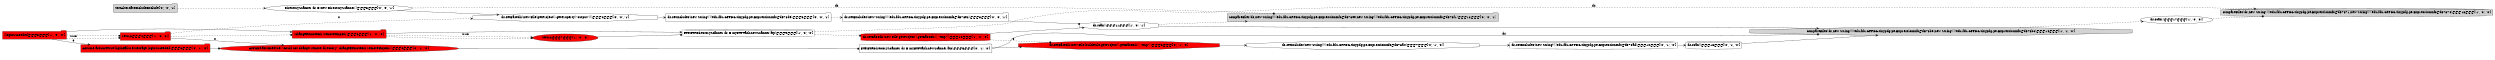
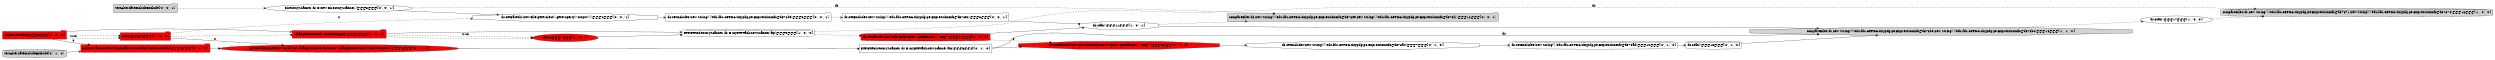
  digraph {
    rankdir=LR
    node [fillcolor=white shape=folder style=filled]
    edge [arrowhead=vee style=solid]
    n1 [label="ds.setBasedir(new File(getProject().getProperty(\"output\")))@@@4@@@['0', '0', '1']" shape=octagon]
    n2 [label="ds.setIncludes(new String((((edu.fdu.CPPDG.tinypdg.pe.ExpressionInfo@d578d9)@@@5@@@['0', '0', '1']"]
    n3 [label="ds.setExcludes(new String((((edu.fdu.CPPDG.tinypdg.pe.ExpressionInfo@d578e2)@@@8@@@['0', '0', '1']"]
    n4 [fillcolor=red label="ds.setBasedir(new File(getProject().getBaseDir(),\"tmp\"))@@@10@@@['1', '0', '0']" shape=cylinder]
    n5 [label="ds.scan()@@@11@@@['1', '0', '1']" shape=octagon]
    n6 [fillcolor=red label="ds.setBasedir(new File(buildRule.getProject().getBaseDir(),\"tmp\"))@@@6@@@['0', '1', '0']" shape=octagon]
    n7 [fillcolor=lightgray label="compareFiles(ds,new String((((edu.fdu.CPPDG.tinypdg.pe.ExpressionInfo@d578b9,new String((((edu.fdu.CPPDG.tinypdg.pe.ExpressionInfo@d578bc)@@@14@@@['1', '1', '0']" shape=octagon]
    n8 [fillcolor=lightgray label="compareFiles(ds,new String((((edu.fdu.CPPDG.tinypdg.pe.ExpressionInfo@d578ee,new String((((edu.fdu.CPPDG.tinypdg.pe.ExpressionInfo@d578f1)@@@12@@@['0', '0', '1']"]
    n9 [label="ds.setIncludes(new String((((edu.fdu.CPPDG.tinypdg.pe.ExpressionInfo@d578a4)@@@7@@@['0', '1', '0']" shape=octagon]
    n10 [label="FTP.FTPDirectoryScanner ds = myFTPTask.newScanner(ftp)@@@9@@@['1', '0', '0']" shape=cylinder]
    n11 [fillcolor=lightgray label="compareFiles(ds,new String((((edu.fdu.CPPDG.tinypdg.pe.ExpressionInfo@d57871,new String((((edu.fdu.CPPDG.tinypdg.pe.ExpressionInfo@d57874)@@@18@@@['1', '0', '0']" shape=cylinder]
    n12 [label="ds.scan()@@@13@@@['0', '1', '0']" shape=cylinder]
    n13 [label="ds.scan()@@@17@@@['1', '0', '0']" shape=ellipse]
    n14 [fillcolor=red label="Assume.assumeTrue(loginFailureMessage,loginSuceeded)@@@3@@@['0', '1', '0']"]
    n15 [fillcolor=red label="Assume.assumeTrue(\"Could not change remote directory\",changeRemoteDir(remoteTmpDir))@@@4@@@['0', '1', '0']" shape=ellipse]
    n16 [label="FTP.FTPDirectoryScanner ds = myFTPTask.newScanner(ftp)@@@5@@@['0', '1', '0']"]
    n17 [label="ds.setExcludes(new String((((edu.fdu.CPPDG.tinypdg.pe.ExpressionInfo@d578ad)@@@10@@@['0', '1', '0']" shape=cylinder]
    n18 [fillcolor=red label="!loginSuceeded@@@3@@@['1', '0', '0']"]
    n19 [fillcolor=red label="return@@@4@@@['1', '0', '0']"]
    n20 [fillcolor=red label="!changeRemoteDir(remoteTmpDir)@@@6@@@['1', '0', '0']"]
    n21 [fillcolor=red label="return@@@7@@@['1', '0', '0']" shape=ellipse]
    n22 [fillcolor=lightgray label="testAlternateIncludeExclude['0', '0', '1']"]
    n23 [label="DirectoryScanner ds = new DirectoryScanner()@@@3@@@['0', '0', '1']" shape=ellipse]
+   n24 [fillcolor=lightgray label="testAlternateIncludeExclude['0', '1', '0']" shape=cylinder]
    n1 -> n2
    n2 -> n3 [style=dashed]
    n3 -> n5 [arrowhead=dot]
    n4 -> n5
    n4 -> n6 [arrowhead=dot label=0 style=dashed]
    n5 -> n7
    n5 -> n8 [style=dashed]
    n6 -> n9
    n7 -> n13 [style=dashed]
    n9 -> n17
    n10 -> n4 [arrowhead=dot style=dashed]
    n10 -> n11 [label=ds style=dashed]
    n12 -> n7
    n13 -> n11 [arrowhead=dot style=dashed]
    n14 -> n15 [arrowhead=dot]
    n15 -> n16 [arrowhead=dot]
    n16 -> n6
    n16 -> n7 [arrowhead=dot label=ds]
    n17 -> n12
    n18 -> n14 [label=0]
    n18 -> n19 [arrowhead=dot label=true style=dashed]
    n18 -> n19 [arrowhead=dot style=dashed]
    n18 -> n20
    n19 -> n1 [label=0 style=dashed]
    n19 -> n15 [label=0]
    n19 -> n20 [arrowhead=dot style=dashed]
    n20 -> n10
    n20 -> n21 [arrowhead=dot style=dashed]
    n20 -> n21 [label=true style=dashed]
    n21 -> n10 [arrowhead=dot]
    n22 -> n23 [style=dashed]
    n23 -> n1
    n23 -> n8 [arrowhead=dot label=ds style=dashed]
+   n24 -> n14
  }
